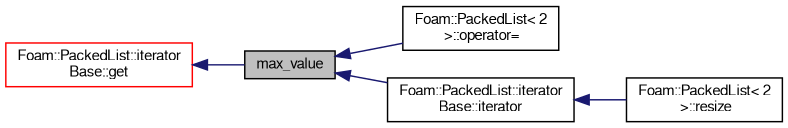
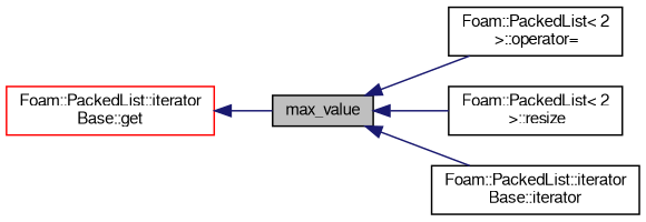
  digraph {
    rankdir=LR
    node [color=black fontname=FreeSans fontsize=10 shape=record]
    edge [color=midnightblue dir=back fontname=FreeSans fontsize=10 labelfontname=FreeSans labelfontsize=10 style=solid]
    n1 [fillcolor=grey75 fontcolor=black height=0.2 label=max_value style=filled width=0.4]
    n2 [height=0.2 label="Foam::PackedList\< 2\l \>::operator=" width=0.4]
    n3 [height=0.2 label="Foam::PackedList\< 2\l \>::resize" width=0.4]
    n4 [height=0.2 label="Foam::PackedList::iterator\lBase::iterator" width=0.4]
    n5 [color=red height=0.2 label="Foam::PackedList::iterator\lBase::get" width=0.4]
    n1 -> n2
-   n4 -> n3
+   n1 -> n3
    n1 -> n4
    n5 -> n1
  }
